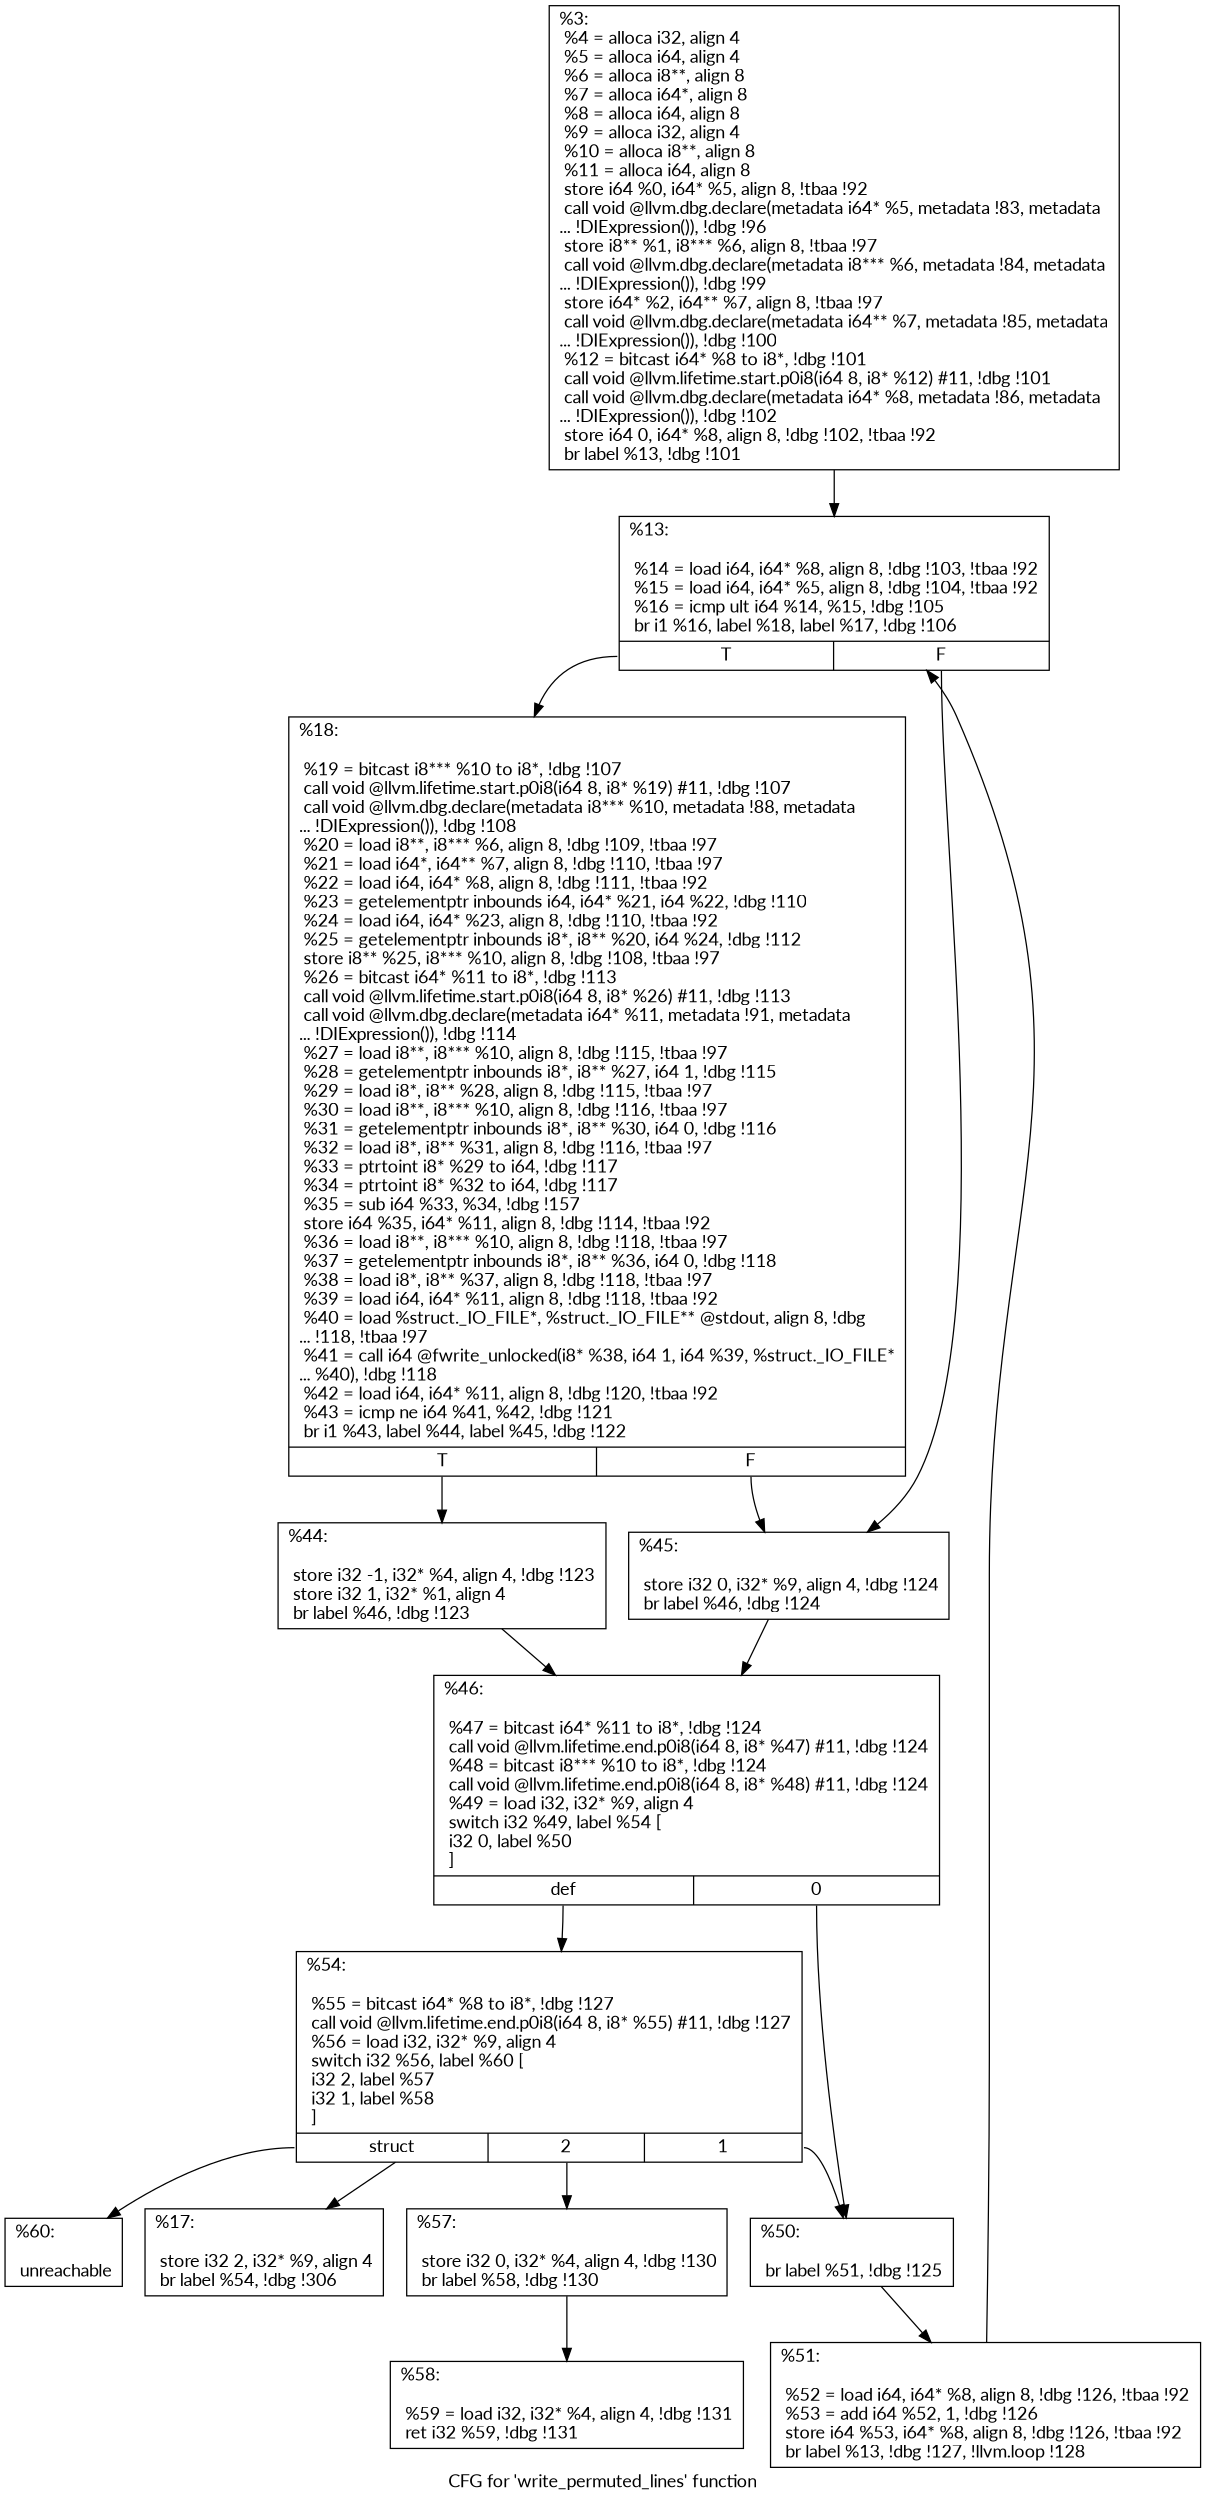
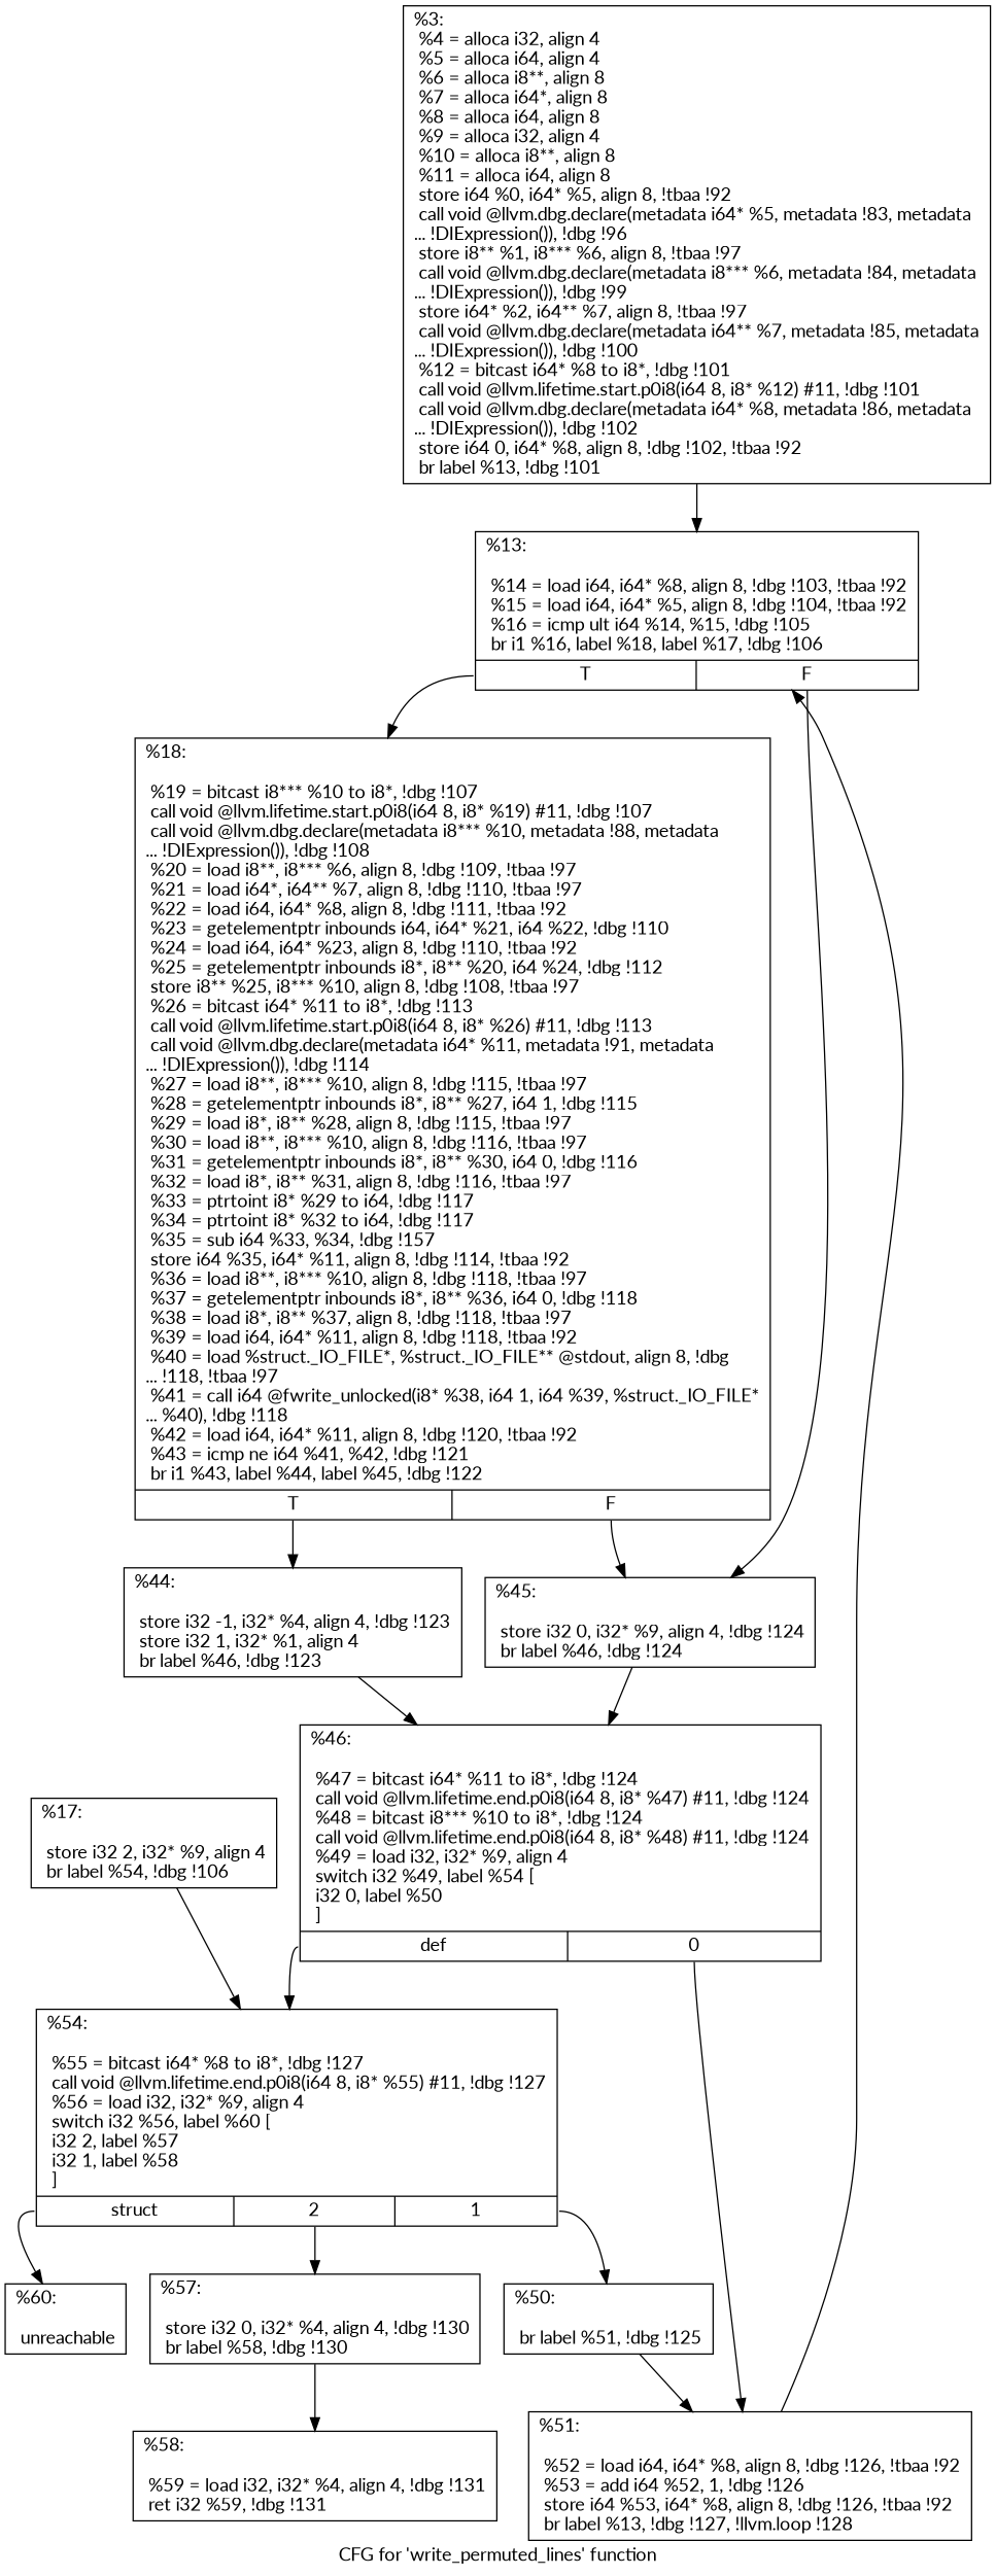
  digraph {
    fontname=Lato
    label="CFG for 'write_permuted_lines' function"
    node [fontname=Lato shape=record]
    edge [fontname=Lato]
    n1 [label="{%3:\l  %4 = alloca i32, align 4\l  %5 = alloca i64, align 4\l  %6 = alloca i8**, align 8\l  %7 = alloca i64*, align 8\l  %8 = alloca i64, align 8\l  %9 = alloca i32, align 4\l  %10 = alloca i8**, align 8\l  %11 = alloca i64, align 8\l  store i64 %0, i64* %5, align 8, !tbaa !92\l  call void @llvm.dbg.declare(metadata i64* %5, metadata !83, metadata\l... !DIExpression()), !dbg !96\l  store i8** %1, i8*** %6, align 8, !tbaa !97\l  call void @llvm.dbg.declare(metadata i8*** %6, metadata !84, metadata\l... !DIExpression()), !dbg !99\l  store i64* %2, i64** %7, align 8, !tbaa !97\l  call void @llvm.dbg.declare(metadata i64** %7, metadata !85, metadata\l... !DIExpression()), !dbg !100\l  %12 = bitcast i64* %8 to i8*, !dbg !101\l  call void @llvm.lifetime.start.p0i8(i64 8, i8* %12) #11, !dbg !101\l  call void @llvm.dbg.declare(metadata i64* %8, metadata !86, metadata\l... !DIExpression()), !dbg !102\l  store i64 0, i64* %8, align 8, !dbg !102, !tbaa !92\l  br label %13, !dbg !101\l}"]
    n2 [label="{%13:\l\l  %14 = load i64, i64* %8, align 8, !dbg !103, !tbaa !92\l  %15 = load i64, i64* %5, align 8, !dbg !104, !tbaa !92\l  %16 = icmp ult i64 %14, %15, !dbg !105\l  br i1 %16, label %18, label %17, !dbg !106\l|{<s0>T|<s1>F}}"]
    n3 [label="{%18:\l\l  %19 = bitcast i8*** %10 to i8*, !dbg !107\l  call void @llvm.lifetime.start.p0i8(i64 8, i8* %19) #11, !dbg !107\l  call void @llvm.dbg.declare(metadata i8*** %10, metadata !88, metadata\l... !DIExpression()), !dbg !108\l  %20 = load i8**, i8*** %6, align 8, !dbg !109, !tbaa !97\l  %21 = load i64*, i64** %7, align 8, !dbg !110, !tbaa !97\l  %22 = load i64, i64* %8, align 8, !dbg !111, !tbaa !92\l  %23 = getelementptr inbounds i64, i64* %21, i64 %22, !dbg !110\l  %24 = load i64, i64* %23, align 8, !dbg !110, !tbaa !92\l  %25 = getelementptr inbounds i8*, i8** %20, i64 %24, !dbg !112\l  store i8** %25, i8*** %10, align 8, !dbg !108, !tbaa !97\l  %26 = bitcast i64* %11 to i8*, !dbg !113\l  call void @llvm.lifetime.start.p0i8(i64 8, i8* %26) #11, !dbg !113\l  call void @llvm.dbg.declare(metadata i64* %11, metadata !91, metadata\l... !DIExpression()), !dbg !114\l  %27 = load i8**, i8*** %10, align 8, !dbg !115, !tbaa !97\l  %28 = getelementptr inbounds i8*, i8** %27, i64 1, !dbg !115\l  %29 = load i8*, i8** %28, align 8, !dbg !115, !tbaa !97\l  %30 = load i8**, i8*** %10, align 8, !dbg !116, !tbaa !97\l  %31 = getelementptr inbounds i8*, i8** %30, i64 0, !dbg !116\l  %32 = load i8*, i8** %31, align 8, !dbg !116, !tbaa !97\l  %33 = ptrtoint i8* %29 to i64, !dbg !117\l  %34 = ptrtoint i8* %32 to i64, !dbg !117\l  %35 = sub i64 %33, %34, !dbg !157\l  store i64 %35, i64* %11, align 8, !dbg !114, !tbaa !92\l  %36 = load i8**, i8*** %10, align 8, !dbg !118, !tbaa !97\l  %37 = getelementptr inbounds i8*, i8** %36, i64 0, !dbg !118\l  %38 = load i8*, i8** %37, align 8, !dbg !118, !tbaa !97\l  %39 = load i64, i64* %11, align 8, !dbg !118, !tbaa !92\l  %40 = load %struct._IO_FILE*, %struct._IO_FILE** @stdout, align 8, !dbg\l... !118, !tbaa !97\l  %41 = call i64 @fwrite_unlocked(i8* %38, i64 1, i64 %39, %struct._IO_FILE*\l... %40), !dbg !118\l  %42 = load i64, i64* %11, align 8, !dbg !120, !tbaa !92\l  %43 = icmp ne i64 %41, %42, !dbg !121\l  br i1 %43, label %44, label %45, !dbg !122\l|{<s0>T|<s1>F}}"]
    n4 [label="{%45:\l\l  store i32 0, i32* %9, align 4, !dbg !124\l  br label %46, !dbg !124\l}"]
    n5 [label="{%44:\l\l  store i32 -1, i32* %4, align 4, !dbg !123\l  store i32 1, i32* %1, align 4\l  br label %46, !dbg !123\l}"]
-   n6 [label="{%17:\l\l  store i32 2, i32* %9, align 4\l  br label %54, !dbg !306\l}"]
+   n6 [label="{%17:\l\l  store i32 2, i32* %9, align 4\l  br label %54, !dbg !106\l}"]
    n7 [label="{%54:\l\l  %55 = bitcast i64* %8 to i8*, !dbg !127\l  call void @llvm.lifetime.end.p0i8(i64 8, i8* %55) #11, !dbg !127\l  %56 = load i32, i32* %9, align 4\l  switch i32 %56, label %60 [\l    i32 2, label %57\l    i32 1, label %58\l  ]\l|{<s0>struct|<s1>2|<s2>1}}"]
    n8 [label="{%46:\l\l  %47 = bitcast i64* %11 to i8*, !dbg !124\l  call void @llvm.lifetime.end.p0i8(i64 8, i8* %47) #11, !dbg !124\l  %48 = bitcast i8*** %10 to i8*, !dbg !124\l  call void @llvm.lifetime.end.p0i8(i64 8, i8* %48) #11, !dbg !124\l  %49 = load i32, i32* %9, align 4\l  switch i32 %49, label %54 [\l    i32 0, label %50\l  ]\l|{<s0>def|<s1>0}}"]
    n9 [label="{%60:\l\l  unreachable\l}"]
    n10 [label="{%57:\l\l  store i32 0, i32* %4, align 4, !dbg !130\l  br label %58, !dbg !130\l}"]
    n11 [label="{%50:\l\l  br label %51, !dbg !125\l}"]
    n12 [label="{%58:\l\l  %59 = load i32, i32* %4, align 4, !dbg !131\l  ret i32 %59, !dbg !131\l}"]
    n13 [label="{%51:\l\l  %52 = load i64, i64* %8, align 8, !dbg !126, !tbaa !92\l  %53 = add i64 %52, 1, !dbg !126\l  store i64 %53, i64* %8, align 8, !dbg !126, !tbaa !92\l  br label %13, !dbg !127, !llvm.loop !128\l}"]
    n1 -> n2
    n2 -> n3 [tailport=s0]
    n2 -> n4 [tailport=s1]
    n3 -> n4 [tailport=s1]
    n3 -> n5 [tailport=s0]
    n4 -> n8
    n5 -> n8
-   n7 -> n6
+   n6 -> n7
    n7 -> n9 [tailport=s0]
    n7 -> n10 [tailport=s1]
    n7 -> n11 [tailport=s2]
    n8 -> n7 [tailport=s0]
-   n8 -> n11 [tailport=s1]
+   n8 -> n13 [tailport=s1]
    n10 -> n12
    n11 -> n13
    n13 -> n2
  }
